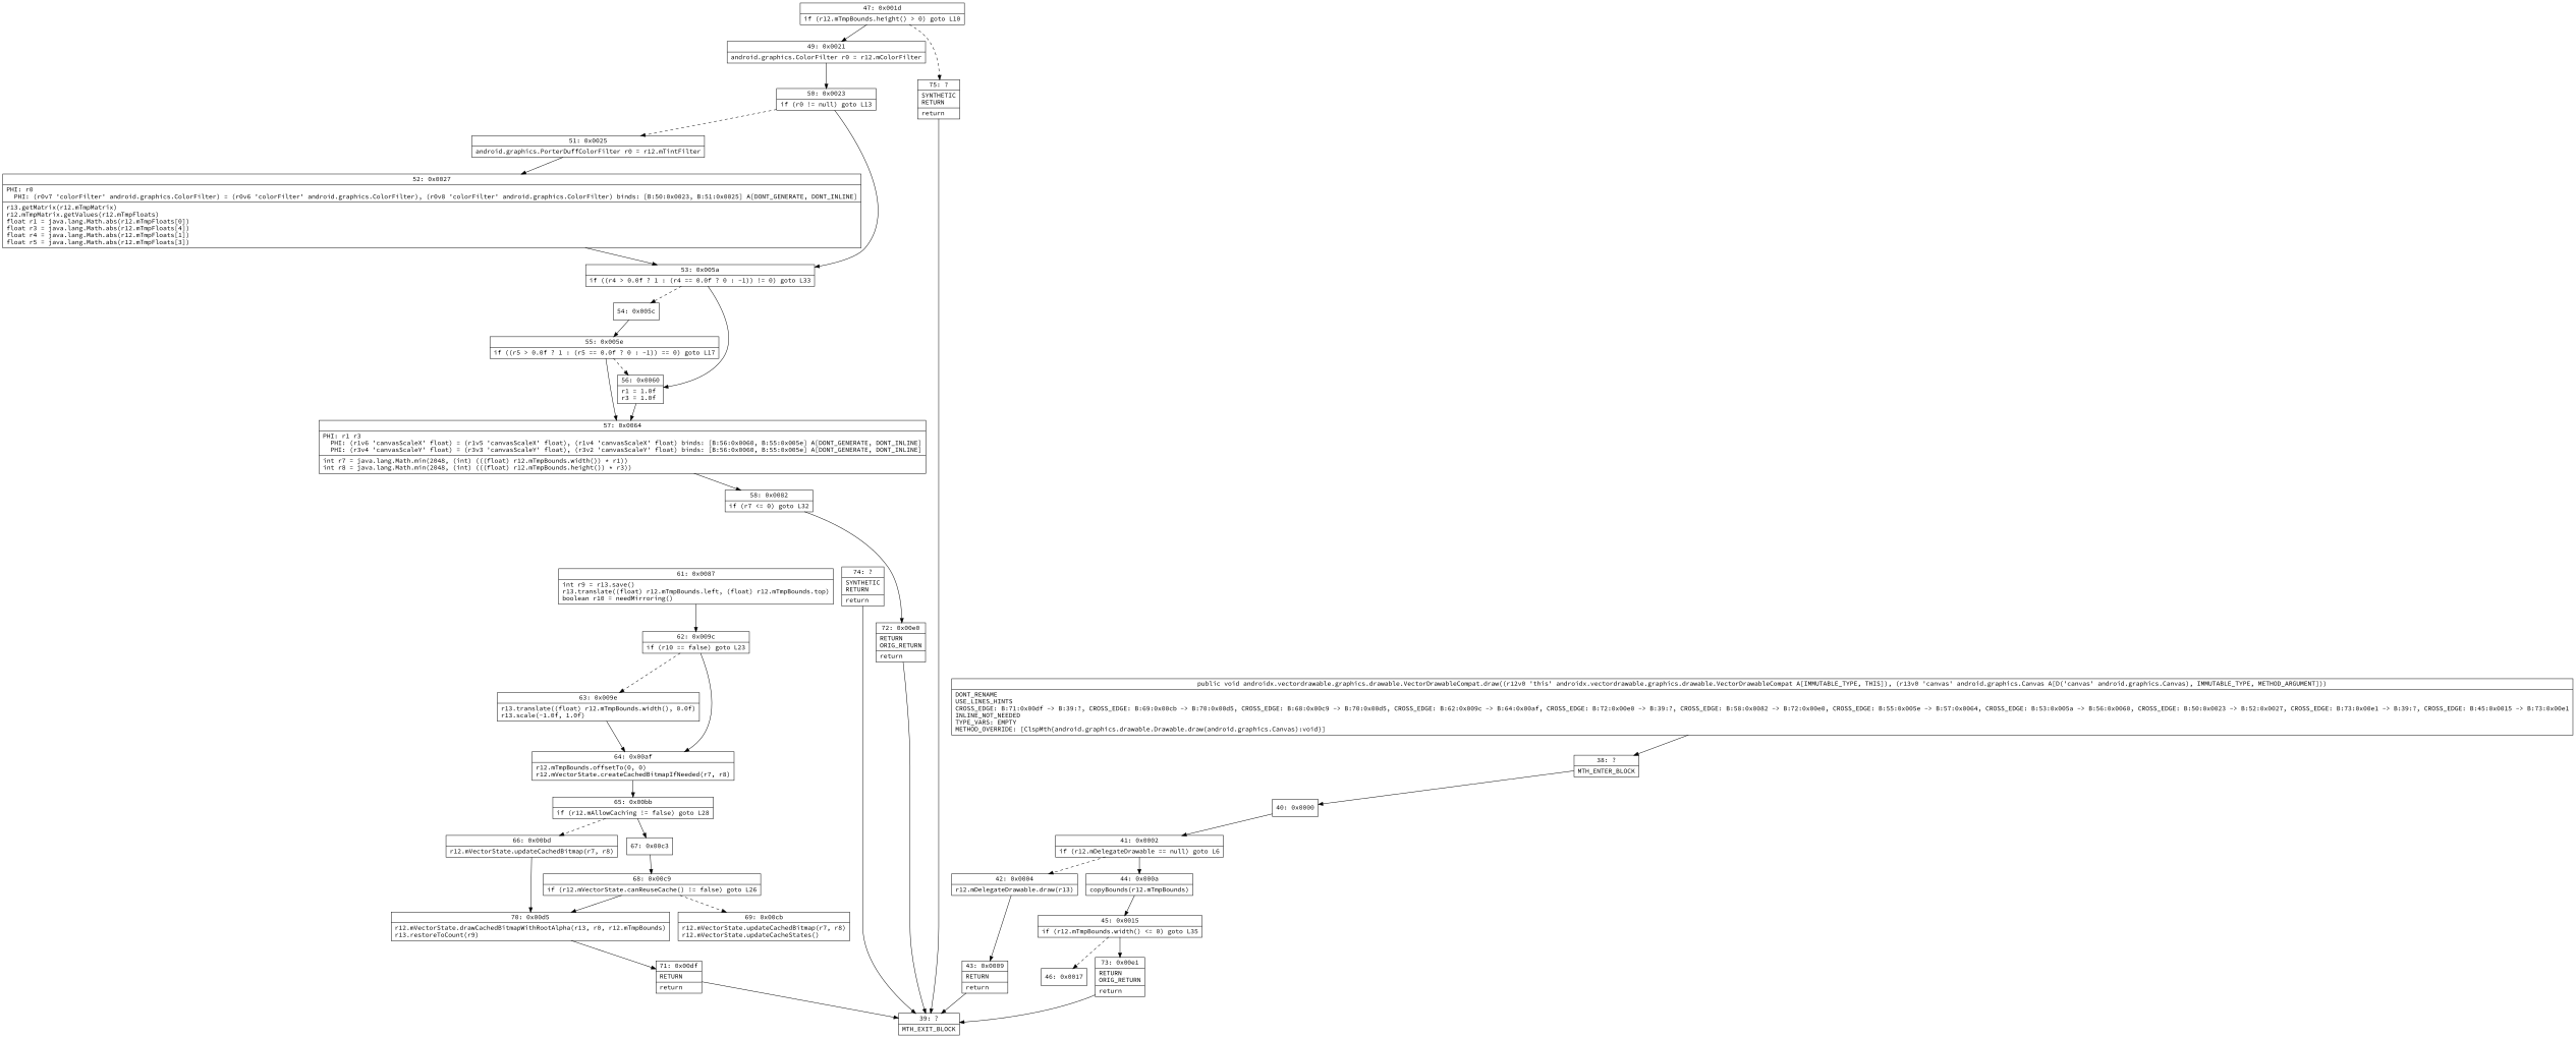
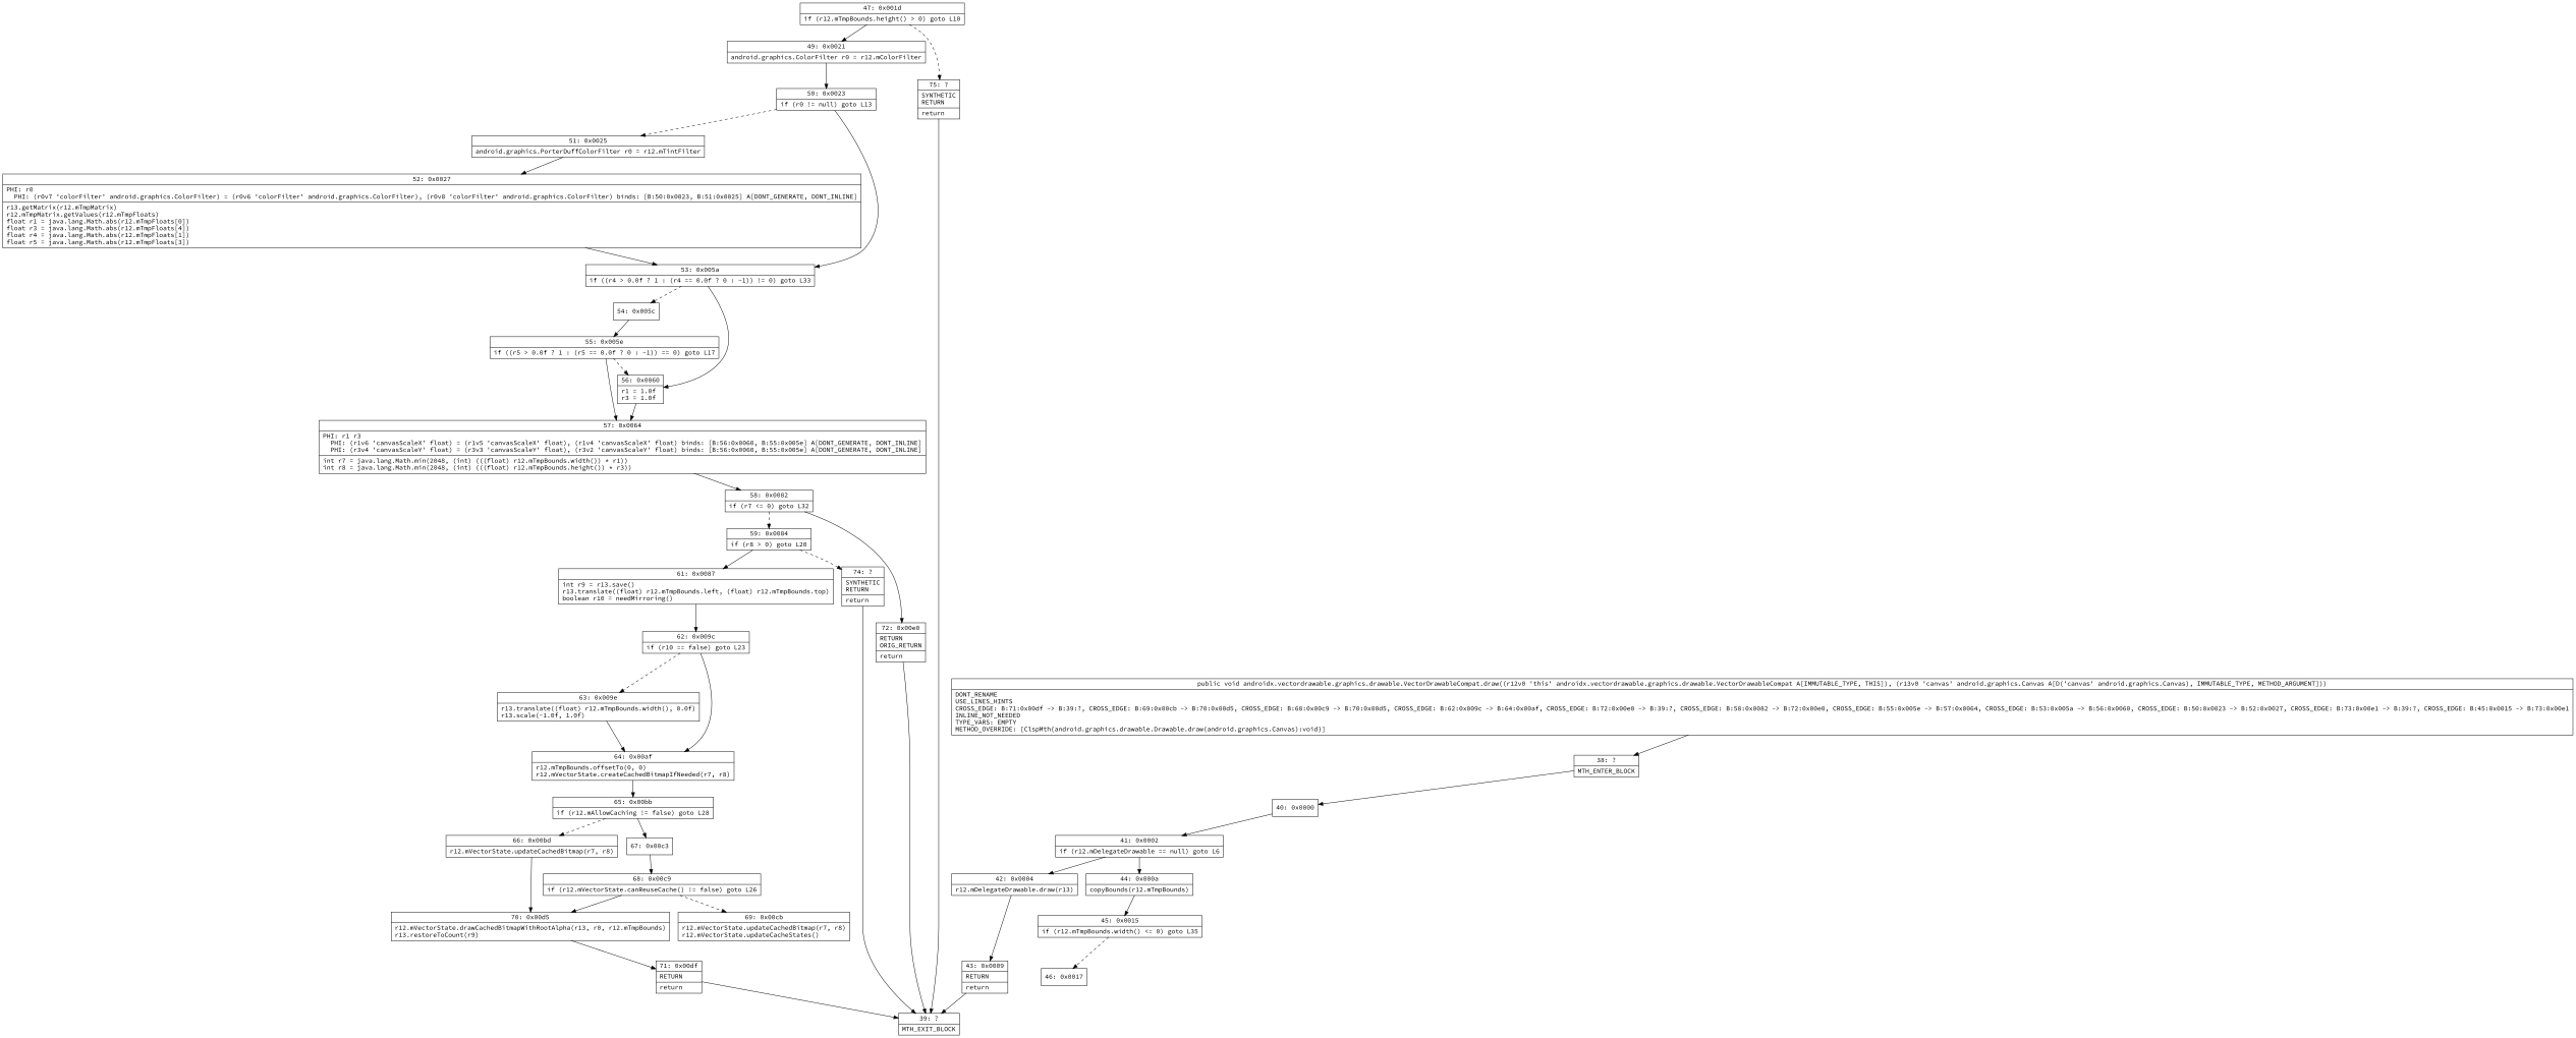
  digraph {
    fontname="Source Code Pro"
    node [fontname="Source Code Pro" shape=record]
    edge [fontname="Source Code Pro"]
    n1 [label="{38\:\ ?|MTH_ENTER_BLOCK\l}"]
    n2 [label="{40\:\ 0x0000}"]
    n3 [label="{41\:\ 0x0002|if (r12.mDelegateDrawable == null) goto L6\l}"]
    n4 [label="{42\:\ 0x0004|r12.mDelegateDrawable.draw(r13)\l}"]
    n5 [label="{44\:\ 0x000a|copyBounds(r12.mTmpBounds)\l}"]
    n6 [label="{43\:\ 0x0009|RETURN\l|return\l}"]
    n7 [label="{45\:\ 0x0015|if (r12.mTmpBounds.width() \<= 0) goto L35\l}"]
    n8 [label="{39\:\ ?|MTH_EXIT_BLOCK\l}"]
    n9 [label="{46\:\ 0x0017}"]
-   n10 [label="{73\:\ 0x00e1|RETURN\lORIG_RETURN\l|return\l}"]
    n11 [label="{47\:\ 0x001d|if (r12.mTmpBounds.height() \> 0) goto L10\l}"]
    n12 [label="{49\:\ 0x0021|android.graphics.ColorFilter r0 = r12.mColorFilter\l}"]
    n13 [label="{75\:\ ?|SYNTHETIC\lRETURN\l|return\l}"]
    n14 [label="{50\:\ 0x0023|if (r0 != null) goto L13\l}"]
    n15 [label="{51\:\ 0x0025|android.graphics.PorterDuffColorFilter r0 = r12.mTintFilter\l}"]
    n16 [label="{53\:\ 0x005a|if ((r4 \> 0.0f ? 1 : (r4 == 0.0f ? 0 : \-1)) != 0) goto L33\l}"]
    n17 [label="{52\:\ 0x0027|PHI: r0 \l  PHI: (r0v7 'colorFilter' android.graphics.ColorFilter) = (r0v6 'colorFilter' android.graphics.ColorFilter), (r0v8 'colorFilter' android.graphics.ColorFilter) binds: [B:50:0x0023, B:51:0x0025] A[DONT_GENERATE, DONT_INLINE]\l|r13.getMatrix(r12.mTmpMatrix)\lr12.mTmpMatrix.getValues(r12.mTmpFloats)\lfloat r1 = java.lang.Math.abs(r12.mTmpFloats[0])\lfloat r3 = java.lang.Math.abs(r12.mTmpFloats[4])\lfloat r4 = java.lang.Math.abs(r12.mTmpFloats[1])\lfloat r5 = java.lang.Math.abs(r12.mTmpFloats[3])\l}"]
    n18 [label="{54\:\ 0x005c}"]
    n19 [label="{56\:\ 0x0060|r1 = 1.0f\lr3 = 1.0f\l}"]
    n20 [label="{55\:\ 0x005e|if ((r5 \> 0.0f ? 1 : (r5 == 0.0f ? 0 : \-1)) == 0) goto L17\l}"]
    n21 [label="{57\:\ 0x0064|PHI: r1 r3 \l  PHI: (r1v6 'canvasScaleX' float) = (r1v5 'canvasScaleX' float), (r1v4 'canvasScaleX' float) binds: [B:56:0x0060, B:55:0x005e] A[DONT_GENERATE, DONT_INLINE]\l  PHI: (r3v4 'canvasScaleY' float) = (r3v3 'canvasScaleY' float), (r3v2 'canvasScaleY' float) binds: [B:56:0x0060, B:55:0x005e] A[DONT_GENERATE, DONT_INLINE]\l|int r7 = java.lang.Math.min(2048, (int) (((float) r12.mTmpBounds.width()) * r1))\lint r8 = java.lang.Math.min(2048, (int) (((float) r12.mTmpBounds.height()) * r3))\l}"]
    n22 [label="{58\:\ 0x0082|if (r7 \<= 0) goto L32\l}"]
+   n23 [label="{59\:\ 0x0084|if (r8 \> 0) goto L20\l}"]
    n24 [label="{72\:\ 0x00e0|RETURN\lORIG_RETURN\l|return\l}"]
    n25 [label="{61\:\ 0x0087|int r9 = r13.save()\lr13.translate((float) r12.mTmpBounds.left, (float) r12.mTmpBounds.top)\lboolean r10 = needMirroring()\l}"]
    n26 [label="{74\:\ ?|SYNTHETIC\lRETURN\l|return\l}"]
    n27 [label="{62\:\ 0x009c|if (r10 == false) goto L23\l}"]
    n28 [label="{63\:\ 0x009e|r13.translate((float) r12.mTmpBounds.width(), 0.0f)\lr13.scale(\-1.0f, 1.0f)\l}"]
    n29 [label="{64\:\ 0x00af|r12.mTmpBounds.offsetTo(0, 0)\lr12.mVectorState.createCachedBitmapIfNeeded(r7, r8)\l}"]
    n30 [label="{65\:\ 0x00bb|if (r12.mAllowCaching != false) goto L28\l}"]
    n31 [label="{66\:\ 0x00bd|r12.mVectorState.updateCachedBitmap(r7, r8)\l}"]
    n32 [label="{67\:\ 0x00c3}"]
    n33 [label="{70\:\ 0x00d5|r12.mVectorState.drawCachedBitmapWithRootAlpha(r13, r0, r12.mTmpBounds)\lr13.restoreToCount(r9)\l}"]
    n34 [label="{68\:\ 0x00c9|if (r12.mVectorState.canReuseCache() != false) goto L26\l}"]
    n35 [label="{71\:\ 0x00df|RETURN\l|return\l}"]
    n36 [label="{69\:\ 0x00cb|r12.mVectorState.updateCachedBitmap(r7, r8)\lr12.mVectorState.updateCacheStates()\l}"]
    n37 [label="{public void androidx.vectordrawable.graphics.drawable.VectorDrawableCompat.draw((r12v0 'this' androidx.vectordrawable.graphics.drawable.VectorDrawableCompat A[IMMUTABLE_TYPE, THIS]), (r13v0 'canvas' android.graphics.Canvas A[D('canvas' android.graphics.Canvas), IMMUTABLE_TYPE, METHOD_ARGUMENT]))  | DONT_RENAME\lUSE_LINES_HINTS\lCROSS_EDGE: B:71:0x00df \-\> B:39:?, CROSS_EDGE: B:69:0x00cb \-\> B:70:0x00d5, CROSS_EDGE: B:68:0x00c9 \-\> B:70:0x00d5, CROSS_EDGE: B:62:0x009c \-\> B:64:0x00af, CROSS_EDGE: B:72:0x00e0 \-\> B:39:?, CROSS_EDGE: B:58:0x0082 \-\> B:72:0x00e0, CROSS_EDGE: B:55:0x005e \-\> B:57:0x0064, CROSS_EDGE: B:53:0x005a \-\> B:56:0x0060, CROSS_EDGE: B:50:0x0023 \-\> B:52:0x0027, CROSS_EDGE: B:73:0x00e1 \-\> B:39:?, CROSS_EDGE: B:45:0x0015 \-\> B:73:0x00e1\lINLINE_NOT_NEEDED\lTYPE_VARS: EMPTY\lMETHOD_OVERRIDE: [ClspMth\{android.graphics.drawable.Drawable.draw(android.graphics.Canvas):void\}]\l}"]
    n1 -> n2
    n2 -> n3
-   n3 -> n4 [style=dashed]
+   n3 -> n4 [style=solid]
    n3 -> n5
    n4 -> n6
    n5 -> n7
    n6 -> n8
    n7 -> n9 [style=dashed]
-   n7 -> n10
-   n10 -> n8
    n11 -> n12
    n11 -> n13 [style=dashed]
    n12 -> n14
    n13 -> n8
    n14 -> n15 [style=dashed]
    n14 -> n16
    n15 -> n17
    n16 -> n18 [style=dashed]
    n16 -> n19
    n17 -> n16
    n18 -> n20
    n19 -> n21
    n20 -> n19 [style=dashed]
    n20 -> n21
    n21 -> n22
+   n22 -> n23 [style=dashed]
    n22 -> n24
+   n23 -> n25
+   n23 -> n26 [style=dashed]
    n24 -> n8
    n25 -> n27
    n26 -> n8
    n27 -> n28 [style=dashed]
    n27 -> n29
    n28 -> n29
    n29 -> n30
    n30 -> n31 [style=dashed]
    n30 -> n32
    n31 -> n33
    n32 -> n34
    n33 -> n35
    n34 -> n33
    n34 -> n36 [style=dashed]
    n35 -> n8
    n37 -> n1
  }
